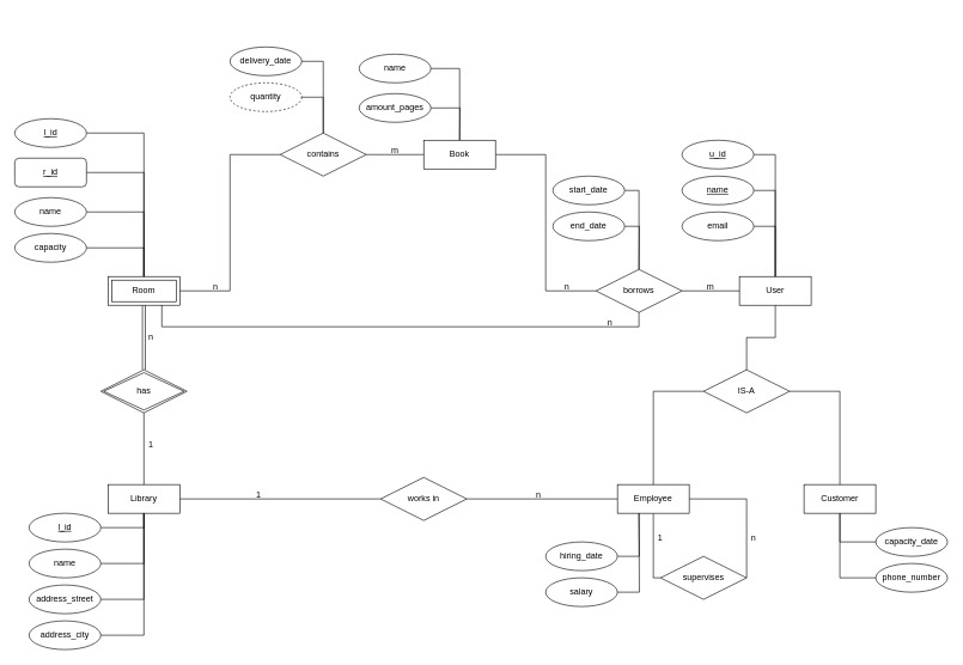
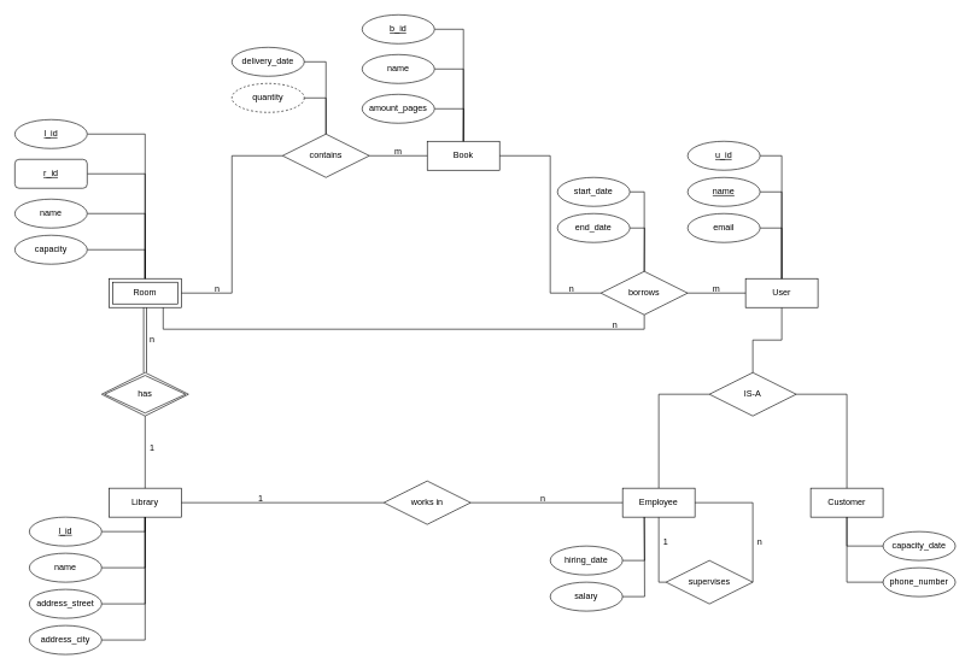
  <mxCell id="0" />
  <mxCell id="1" parent="0" />
  <mxCell id="2" style="edgeStyle=orthogonalEdgeStyle;rounded=0;orthogonalLoop=1;jettySize=auto;html=1;exitX=1;exitY=0.5;exitDx=0;exitDy=0;entryX=0;entryY=0.5;entryDx=0;entryDy=0;endArrow=none;endFill=0;" parent="1" source="3" target="15" edge="1"><mxGeometry relative="1" as="geometry" /></mxCell>
  <mxCell id="3" value="Library" style="whiteSpace=wrap;html=1;align=center;rounded=0;shadow=0;sketch=0;gradientColor=none;" parent="1" vertex="1"><mxGeometry x="150" y="675" width="100" height="40" as="geometry" /></mxCell>
  <mxCell id="4" style="edgeStyle=orthogonalEdgeStyle;rounded=0;orthogonalLoop=1;jettySize=auto;html=1;exitX=1;exitY=0.5;exitDx=0;exitDy=0;entryX=0;entryY=0.5;entryDx=0;entryDy=0;endArrow=none;endFill=0;" parent="1" source="5" target="21" edge="1"><mxGeometry relative="1" as="geometry"><mxPoint x="330" y="215" as="targetPoint" /></mxGeometry></mxCell>
  <mxCell id="5" value="Room" style="shape=ext;margin=3;double=1;whiteSpace=wrap;html=1;align=center;rounded=0;shadow=0;sketch=0;gradientColor=none;" parent="1" vertex="1"><mxGeometry x="150" y="385" width="100" height="40" as="geometry" /></mxCell>
  <mxCell id="6" style="edgeStyle=orthogonalEdgeStyle;rounded=0;orthogonalLoop=1;jettySize=auto;html=1;exitX=0.5;exitY=1;exitDx=0;exitDy=0;entryX=0.5;entryY=0;entryDx=0;entryDy=0;endArrow=none;endFill=0;" parent="1" source="7" target="14" edge="1"><mxGeometry relative="1" as="geometry" /></mxCell>
  <mxCell id="7" value="User" style="whiteSpace=wrap;html=1;align=center;rounded=0;shadow=0;sketch=0;gradientColor=none;" parent="1" vertex="1"><mxGeometry x="1030" y="385" width="100" height="40" as="geometry" /></mxCell>
  <mxCell id="8" style="edgeStyle=orthogonalEdgeStyle;rounded=0;orthogonalLoop=1;jettySize=auto;html=1;exitX=0.5;exitY=0;exitDx=0;exitDy=0;entryX=0;entryY=0.5;entryDx=0;entryDy=0;endArrow=none;endFill=0;" parent="1" source="11" target="14" edge="1"><mxGeometry relative="1" as="geometry" /></mxCell>
  <mxCell id="9" style="edgeStyle=orthogonalEdgeStyle;rounded=0;orthogonalLoop=1;jettySize=auto;html=1;exitX=0.5;exitY=1;exitDx=0;exitDy=0;entryX=0;entryY=0.5;entryDx=0;entryDy=0;endArrow=none;endFill=0;" parent="1" source="11" target="32" edge="1"><mxGeometry relative="1" as="geometry"><Array as="points"><mxPoint x="910" y="805" /></Array></mxGeometry></mxCell>
  <mxCell id="10" style="edgeStyle=orthogonalEdgeStyle;rounded=0;orthogonalLoop=1;jettySize=auto;html=1;exitX=1;exitY=0.5;exitDx=0;exitDy=0;entryX=1;entryY=0.5;entryDx=0;entryDy=0;endArrow=none;endFill=0;" parent="1" source="11" target="32" edge="1"><mxGeometry relative="1" as="geometry"><Array as="points"><mxPoint x="1040" y="695" /><mxPoint x="1040" y="805" /></Array></mxGeometry></mxCell>
  <mxCell id="11" value="Employee" style="whiteSpace=wrap;html=1;align=center;rounded=0;shadow=0;sketch=0;gradientColor=none;" parent="1" vertex="1"><mxGeometry x="860" y="675" width="100" height="40" as="geometry" /></mxCell>
  <mxCell id="12" value="Customer" style="whiteSpace=wrap;html=1;align=center;rounded=0;shadow=0;sketch=0;gradientColor=none;" parent="1" vertex="1"><mxGeometry x="1120" y="675" width="100" height="40" as="geometry" /></mxCell>
  <mxCell id="13" style="edgeStyle=orthogonalEdgeStyle;rounded=0;orthogonalLoop=1;jettySize=auto;html=1;exitX=1;exitY=0.5;exitDx=0;exitDy=0;entryX=0.5;entryY=0;entryDx=0;entryDy=0;endArrow=none;endFill=0;" parent="1" source="14" target="12" edge="1"><mxGeometry relative="1" as="geometry" /></mxCell>
  <mxCell id="14" value="IS-A" style="shape=rhombus;perimeter=rhombusPerimeter;whiteSpace=wrap;html=1;align=center;rounded=0;shadow=0;sketch=0;gradientColor=none;" parent="1" vertex="1"><mxGeometry x="980" y="515" width="120" height="60" as="geometry" /></mxCell>
  <mxCell id="15" value="works in" style="shape=rhombus;perimeter=rhombusPerimeter;whiteSpace=wrap;html=1;align=center;rounded=0;shadow=0;sketch=0;gradientColor=none;" parent="1" vertex="1"><mxGeometry x="530" y="665" width="120" height="60" as="geometry" /></mxCell>
  <mxCell id="16" value="" style="endArrow=none;html=1;rounded=0;entryX=0;entryY=0.5;entryDx=0;entryDy=0;exitX=1;exitY=0.5;exitDx=0;exitDy=0;edgeStyle=orthogonalEdgeStyle;" parent="1" source="15" target="11" edge="1"><mxGeometry relative="1" as="geometry"><mxPoint x="690" y="685" as="sourcePoint" /><mxPoint x="850" y="685" as="targetPoint" /></mxGeometry></mxCell>
  <mxCell id="17" style="edgeStyle=orthogonalEdgeStyle;rounded=0;orthogonalLoop=1;jettySize=auto;html=1;exitX=0.5;exitY=1;exitDx=0;exitDy=0;entryX=0.5;entryY=0;entryDx=0;entryDy=0;endArrow=none;endFill=0;" parent="1" source="51" target="3" edge="1"><mxGeometry relative="1" as="geometry"><mxPoint x="200" y="575" as="sourcePoint" /></mxGeometry></mxCell>
  <mxCell id="18" style="edgeStyle=orthogonalEdgeStyle;rounded=0;orthogonalLoop=1;jettySize=auto;html=1;exitX=1;exitY=0.5;exitDx=0;exitDy=0;entryX=0;entryY=0.5;entryDx=0;entryDy=0;endArrow=none;endFill=0;" parent="1" source="19" target="24" edge="1"><mxGeometry relative="1" as="geometry" /></mxCell>
  <mxCell id="19" value="Book" style="whiteSpace=wrap;html=1;align=center;rounded=0;shadow=0;labelBorderColor=none;sketch=0;gradientColor=none;" parent="1" vertex="1"><mxGeometry x="590" y="195" width="100" height="40" as="geometry" /></mxCell>
  <mxCell id="20" style="edgeStyle=orthogonalEdgeStyle;rounded=0;orthogonalLoop=1;jettySize=auto;html=1;exitX=1;exitY=0.5;exitDx=0;exitDy=0;entryX=0;entryY=0.5;entryDx=0;entryDy=0;endArrow=none;endFill=0;" parent="1" source="21" target="19" edge="1"><mxGeometry relative="1" as="geometry" /></mxCell>
  <mxCell id="21" value="contains" style="shape=rhombus;perimeter=rhombusPerimeter;whiteSpace=wrap;html=1;align=center;rounded=0;shadow=0;labelBorderColor=none;sketch=0;gradientColor=none;" parent="1" vertex="1"><mxGeometry x="390" y="185" width="120" height="60" as="geometry" /></mxCell>
  <mxCell id="22" style="edgeStyle=orthogonalEdgeStyle;rounded=0;orthogonalLoop=1;jettySize=auto;html=1;exitX=1;exitY=0.5;exitDx=0;exitDy=0;entryX=0;entryY=0.5;entryDx=0;entryDy=0;endArrow=none;endFill=0;" parent="1" source="24" target="7" edge="1"><mxGeometry relative="1" as="geometry" /></mxCell>
  <mxCell id="23" style="edgeStyle=orthogonalEdgeStyle;rounded=0;orthogonalLoop=1;jettySize=auto;html=1;exitX=0.5;exitY=1;exitDx=0;exitDy=0;entryX=0.75;entryY=1;entryDx=0;entryDy=0;endArrow=none;endFill=0;" edge="1" parent="1" source="24" target="5"><mxGeometry relative="1" as="geometry" /></mxCell>
  <mxCell id="24" value="borrows" style="shape=rhombus;perimeter=rhombusPerimeter;whiteSpace=wrap;html=1;align=center;rounded=0;shadow=0;labelBorderColor=none;sketch=0;gradientColor=none;" parent="1" vertex="1"><mxGeometry x="830" y="375" width="120" height="60" as="geometry" /></mxCell>
  <mxCell id="25" value="n" style="text;html=1;strokeColor=none;fillColor=none;align=center;verticalAlign=middle;whiteSpace=wrap;rounded=0;shadow=0;labelBorderColor=none;sketch=0;" parent="1" vertex="1"><mxGeometry x="720" y="675" width="60" height="30" as="geometry" /></mxCell>
  <mxCell id="26" value="1" style="text;html=1;strokeColor=none;fillColor=none;align=center;verticalAlign=middle;whiteSpace=wrap;rounded=0;shadow=0;labelBorderColor=none;sketch=0;" parent="1" vertex="1"><mxGeometry x="330" y="675" width="60" height="30" as="geometry" /></mxCell>
  <mxCell id="27" value="1" style="text;html=1;strokeColor=none;fillColor=none;align=center;verticalAlign=middle;whiteSpace=wrap;rounded=0;shadow=0;labelBorderColor=none;sketch=0;" parent="1" vertex="1"><mxGeometry x="180" y="605" width="60" height="30" as="geometry" /></mxCell>
  <mxCell id="28" value="n" style="text;html=1;strokeColor=none;fillColor=none;align=center;verticalAlign=middle;whiteSpace=wrap;rounded=0;shadow=0;labelBorderColor=none;sketch=0;" parent="1" vertex="1"><mxGeometry x="270" y="385" width="60" height="30" as="geometry" /></mxCell>
  <mxCell id="29" value="m" style="text;html=1;strokeColor=none;fillColor=none;align=center;verticalAlign=middle;whiteSpace=wrap;rounded=0;shadow=0;labelBorderColor=none;sketch=0;" parent="1" vertex="1"><mxGeometry x="520" y="195" width="60" height="30" as="geometry" /></mxCell>
  <mxCell id="30" value="n" style="text;html=1;strokeColor=none;fillColor=none;align=center;verticalAlign=middle;whiteSpace=wrap;rounded=0;shadow=0;labelBorderColor=none;sketch=0;" parent="1" vertex="1"><mxGeometry x="760" y="385" width="60" height="30" as="geometry" /></mxCell>
  <mxCell id="31" value="m" style="text;html=1;strokeColor=none;fillColor=none;align=center;verticalAlign=middle;whiteSpace=wrap;rounded=0;shadow=0;labelBorderColor=none;sketch=0;" parent="1" vertex="1"><mxGeometry x="960" y="385" width="60" height="30" as="geometry" /></mxCell>
  <mxCell id="32" value="supervises" style="shape=rhombus;perimeter=rhombusPerimeter;whiteSpace=wrap;html=1;align=center;rounded=0;shadow=0;labelBorderColor=none;sketch=0;gradientColor=none;" parent="1" vertex="1"><mxGeometry x="920" y="775" width="120" height="60" as="geometry" /></mxCell>
  <mxCell id="33" value="1" style="text;html=1;strokeColor=none;fillColor=none;align=center;verticalAlign=middle;whiteSpace=wrap;rounded=0;shadow=0;labelBorderColor=none;sketch=0;" parent="1" vertex="1"><mxGeometry x="890" y="735" width="60" height="30" as="geometry" /></mxCell>
  <mxCell id="34" value="n" style="text;html=1;strokeColor=none;fillColor=none;align=center;verticalAlign=middle;whiteSpace=wrap;rounded=0;shadow=0;labelBorderColor=none;sketch=0;" parent="1" vertex="1"><mxGeometry x="1020" y="735" width="60" height="30" as="geometry" /></mxCell>
  <mxCell id="35" style="edgeStyle=orthogonalEdgeStyle;rounded=0;orthogonalLoop=1;jettySize=auto;html=1;exitX=1;exitY=0.5;exitDx=0;exitDy=0;entryX=0.5;entryY=0;entryDx=0;entryDy=0;endArrow=none;endFill=0;" parent="1" source="36" target="19" edge="1"><mxGeometry relative="1" as="geometry" /></mxCell>
  <mxCell id="36" value="name" style="ellipse;whiteSpace=wrap;html=1;align=center;rounded=0;shadow=0;labelBorderColor=none;sketch=0;gradientColor=none;" parent="1" vertex="1"><mxGeometry x="500" width="100" height="40" as="geometry" y="75" /></mxCell>
+ <mxCell id="37" style="edgeStyle=orthogonalEdgeStyle;rounded=0;orthogonalLoop=1;jettySize=auto;html=1;exitX=1;exitY=0.5;exitDx=0;exitDy=0;entryX=0.5;entryY=0;entryDx=0;entryDy=0;endArrow=none;endFill=0;" parent="1" source="38" target="19" edge="1"><mxGeometry relative="1" as="geometry" /></mxCell>
+ <mxCell id="38" value="b_id" style="ellipse;whiteSpace=wrap;html=1;align=center;fontStyle=4;rounded=0;shadow=0;labelBorderColor=none;sketch=0;gradientColor=none;" parent="1" vertex="1"><mxGeometry x="500" y="20" width="100" height="40" as="geometry" /></mxCell>
  <mxCell id="39" style="edgeStyle=orthogonalEdgeStyle;rounded=0;orthogonalLoop=1;jettySize=auto;html=1;exitX=1;exitY=0.5;exitDx=0;exitDy=0;endArrow=none;endFill=0;" parent="1" source="40" edge="1"><mxGeometry relative="1" as="geometry"><mxPoint x="640" y="195" as="targetPoint" /></mxGeometry></mxCell>
  <mxCell id="40" value="amount_pages" style="ellipse;whiteSpace=wrap;html=1;align=center;rounded=0;shadow=0;labelBorderColor=none;sketch=0;gradientColor=none;" parent="1" vertex="1"><mxGeometry x="500" y="130" width="100" height="40" as="geometry" /></mxCell>
  <mxCell id="41" style="edgeStyle=orthogonalEdgeStyle;rounded=0;orthogonalLoop=1;jettySize=auto;html=1;exitX=1;exitY=0.5;exitDx=0;exitDy=0;entryX=0.5;entryY=1;entryDx=0;entryDy=0;endArrow=none;endFill=0;" parent="1" source="42" target="3" edge="1"><mxGeometry relative="1" as="geometry" /></mxCell>
  <mxCell id="42" value="l_id" style="ellipse;whiteSpace=wrap;html=1;align=center;fontStyle=4;rounded=0;shadow=0;labelBorderColor=none;sketch=0;gradientColor=none;" parent="1" vertex="1"><mxGeometry x="40" y="715" width="100" height="40" as="geometry" /></mxCell>
  <mxCell id="43" style="edgeStyle=orthogonalEdgeStyle;rounded=0;orthogonalLoop=1;jettySize=auto;html=1;exitX=1;exitY=0.5;exitDx=0;exitDy=0;entryX=0.5;entryY=1;entryDx=0;entryDy=0;endArrow=none;endFill=0;" parent="1" source="44" target="3" edge="1"><mxGeometry relative="1" as="geometry" /></mxCell>
  <mxCell id="44" value="address_street" style="ellipse;whiteSpace=wrap;html=1;align=center;rounded=0;shadow=0;labelBorderColor=none;sketch=0;gradientColor=none;" parent="1" vertex="1"><mxGeometry x="40" y="815" width="100" height="40" as="geometry" /></mxCell>
  <mxCell id="45" style="edgeStyle=orthogonalEdgeStyle;rounded=0;orthogonalLoop=1;jettySize=auto;html=1;exitX=1;exitY=0.5;exitDx=0;exitDy=0;entryX=0.5;entryY=1;entryDx=0;entryDy=0;endArrow=none;endFill=0;" parent="1" source="46" target="3" edge="1"><mxGeometry relative="1" as="geometry" /></mxCell>
  <mxCell id="46" value="address_city" style="ellipse;whiteSpace=wrap;html=1;align=center;rounded=0;shadow=0;labelBorderColor=none;sketch=0;gradientColor=none;" parent="1" vertex="1"><mxGeometry x="40" y="865" width="100" height="40" as="geometry" /></mxCell>
  <mxCell id="47" style="edgeStyle=orthogonalEdgeStyle;rounded=0;orthogonalLoop=1;jettySize=auto;html=1;exitX=1;exitY=0.5;exitDx=0;exitDy=0;entryX=0.5;entryY=0;entryDx=0;entryDy=0;endArrow=none;endFill=0;" parent="1" source="48" target="24" edge="1"><mxGeometry relative="1" as="geometry" /></mxCell>
  <mxCell id="48" value="start_date" style="ellipse;whiteSpace=wrap;html=1;align=center;rounded=0;shadow=0;labelBorderColor=none;sketch=0;gradientColor=none;" parent="1" vertex="1"><mxGeometry x="770" y="245" width="100" height="40" as="geometry" /></mxCell>
  <mxCell id="49" value="" style="shape=link;html=1;rounded=0;endArrow=none;endFill=0;exitX=0.5;exitY=1;exitDx=0;exitDy=0;entryX=0.5;entryY=0;entryDx=0;entryDy=0;" parent="1" source="5" target="51" edge="1"><mxGeometry relative="1" as="geometry"><mxPoint x="20" y="485" as="sourcePoint" /><mxPoint x="200" y="515" as="targetPoint" /></mxGeometry></mxCell>
  <mxCell id="50" value="n" style="text;html=1;strokeColor=none;fillColor=none;align=center;verticalAlign=middle;whiteSpace=wrap;rounded=0;shadow=0;labelBorderColor=none;sketch=0;" parent="1" vertex="1"><mxGeometry x="180" y="455" width="60" height="30" as="geometry" /></mxCell>
  <mxCell id="51" value="has" style="shape=rhombus;double=1;perimeter=rhombusPerimeter;whiteSpace=wrap;html=1;align=center;rounded=0;shadow=0;labelBorderColor=none;sketch=0;gradientColor=none;" parent="1" vertex="1"><mxGeometry x="140" y="515" width="120" height="60" as="geometry" /></mxCell>
  <mxCell id="52" style="edgeStyle=orthogonalEdgeStyle;rounded=0;orthogonalLoop=1;jettySize=auto;html=1;exitX=1;exitY=0.5;exitDx=0;exitDy=0;entryX=0.5;entryY=0;entryDx=0;entryDy=0;endArrow=none;endFill=0;" parent="1" source="53" target="5" edge="1"><mxGeometry relative="1" as="geometry" /></mxCell>
  <mxCell id="53" value="l_id" style="ellipse;whiteSpace=wrap;html=1;align=center;fontStyle=4;rounded=0;shadow=0;labelBorderColor=none;sketch=0;gradientColor=none;" parent="1" vertex="1"><mxGeometry x="20" y="165" width="100" height="40" as="geometry" /></mxCell>
  <mxCell id="54" style="edgeStyle=orthogonalEdgeStyle;rounded=0;orthogonalLoop=1;jettySize=auto;html=1;exitX=1;exitY=0.5;exitDx=0;exitDy=0;entryX=0.5;entryY=0;entryDx=0;entryDy=0;endArrow=none;endFill=0;" parent="1" source="55" target="5" edge="1"><mxGeometry relative="1" as="geometry" /></mxCell>
  <mxCell id="55" value="r_id" style="whiteSpace=wrap;html=1;align=center;fontStyle=4;shadow=0;labelBorderColor=none;sketch=0;gradientColor=none;rounded=1;" parent="1" vertex="1"><mxGeometry x="20" y="220" width="100" height="40" as="geometry" /></mxCell>
  <mxCell id="56" style="edgeStyle=orthogonalEdgeStyle;rounded=0;orthogonalLoop=1;jettySize=auto;html=1;exitX=1;exitY=0.5;exitDx=0;exitDy=0;entryX=0.5;entryY=0;entryDx=0;entryDy=0;endArrow=none;endFill=0;" parent="1" source="57" target="5" edge="1"><mxGeometry relative="1" as="geometry" /></mxCell>
  <mxCell id="57" value="capacity" style="ellipse;whiteSpace=wrap;html=1;align=center;rounded=0;shadow=0;labelBorderColor=none;sketch=0;gradientColor=none;" parent="1" vertex="1"><mxGeometry x="20" y="325" width="100" height="40" as="geometry" /></mxCell>
  <mxCell id="58" style="edgeStyle=orthogonalEdgeStyle;rounded=0;orthogonalLoop=1;jettySize=auto;html=1;exitX=1;exitY=0.5;exitDx=0;exitDy=0;endArrow=none;endFill=0;" parent="1" source="59" edge="1"><mxGeometry relative="1" as="geometry"><mxPoint x="890" y="375" as="targetPoint" /></mxGeometry></mxCell>
  <mxCell id="59" value="end_date" style="ellipse;whiteSpace=wrap;html=1;align=center;rounded=0;shadow=0;labelBorderColor=none;sketch=0;gradientColor=none;" parent="1" vertex="1"><mxGeometry x="770" y="295" width="100" height="40" as="geometry" /></mxCell>
  <mxCell id="60" style="edgeStyle=orthogonalEdgeStyle;rounded=0;orthogonalLoop=1;jettySize=auto;html=1;exitX=1;exitY=0.5;exitDx=0;exitDy=0;entryX=0.5;entryY=0;entryDx=0;entryDy=0;endArrow=none;endFill=0;" parent="1" source="61" target="7" edge="1"><mxGeometry relative="1" as="geometry" /></mxCell>
  <mxCell id="61" value="u_id" style="ellipse;whiteSpace=wrap;html=1;align=center;fontStyle=4;rounded=0;shadow=0;labelBorderColor=none;sketch=0;gradientColor=none;" parent="1" vertex="1"><mxGeometry x="950" y="195" width="100" height="40" as="geometry" /></mxCell>
  <mxCell id="62" style="edgeStyle=orthogonalEdgeStyle;rounded=0;orthogonalLoop=1;jettySize=auto;html=1;exitX=1;exitY=0.5;exitDx=0;exitDy=0;entryX=0.5;entryY=0;entryDx=0;entryDy=0;endArrow=none;endFill=0;" parent="1" source="63" target="7" edge="1"><mxGeometry relative="1" as="geometry" /></mxCell>
  <mxCell id="63" value="name" style="ellipse;whiteSpace=wrap;html=1;align=center;fontStyle=4;rounded=0;shadow=0;labelBorderColor=none;sketch=0;gradientColor=none;" parent="1" vertex="1"><mxGeometry x="950" y="245" width="100" height="40" as="geometry" /></mxCell>
  <mxCell id="64" style="edgeStyle=orthogonalEdgeStyle;rounded=0;orthogonalLoop=1;jettySize=auto;html=1;exitX=1;exitY=0.5;exitDx=0;exitDy=0;entryX=0.5;entryY=0;entryDx=0;entryDy=0;endArrow=none;endFill=0;" parent="1" source="65" target="7" edge="1"><mxGeometry relative="1" as="geometry" /></mxCell>
  <mxCell id="65" value="email" style="ellipse;whiteSpace=wrap;html=1;align=center;rounded=0;shadow=0;labelBorderColor=none;sketch=0;gradientColor=none;" parent="1" vertex="1"><mxGeometry x="950" y="295" width="100" height="40" as="geometry" /></mxCell>
  <mxCell id="66" style="edgeStyle=orthogonalEdgeStyle;rounded=0;orthogonalLoop=1;jettySize=auto;html=1;exitX=1;exitY=0.5;exitDx=0;exitDy=0;endArrow=none;endFill=0;" parent="1" source="67" edge="1"><mxGeometry relative="1" as="geometry"><mxPoint x="890" y="715" as="targetPoint" /></mxGeometry></mxCell>
  <mxCell id="67" value="salary" style="ellipse;whiteSpace=wrap;html=1;align=center;rounded=0;shadow=0;labelBorderColor=none;sketch=0;gradientColor=none;" parent="1" vertex="1"><mxGeometry x="760" y="805" width="100" height="40" as="geometry" /></mxCell>
  <mxCell id="68" style="edgeStyle=orthogonalEdgeStyle;rounded=0;orthogonalLoop=1;jettySize=auto;html=1;exitX=1;exitY=0.5;exitDx=0;exitDy=0;endArrow=none;endFill=0;" parent="1" source="69" edge="1"><mxGeometry relative="1" as="geometry"><mxPoint x="890" y="715" as="targetPoint" /></mxGeometry></mxCell>
  <mxCell id="69" value="hiring_date" style="ellipse;whiteSpace=wrap;html=1;align=center;rounded=0;shadow=0;labelBorderColor=none;sketch=0;gradientColor=none;" parent="1" vertex="1"><mxGeometry x="760" y="755" width="100" height="40" as="geometry" /></mxCell>
  <mxCell id="70" style="edgeStyle=orthogonalEdgeStyle;rounded=0;orthogonalLoop=1;jettySize=auto;html=1;exitX=0;exitY=0.5;exitDx=0;exitDy=0;entryX=0.5;entryY=1;entryDx=0;entryDy=0;endArrow=none;endFill=0;" parent="1" source="71" target="12" edge="1"><mxGeometry relative="1" as="geometry" /></mxCell>
  <mxCell id="71" value="capacity_date" style="ellipse;whiteSpace=wrap;html=1;align=center;rounded=0;shadow=0;labelBorderColor=none;sketch=0;gradientColor=none;" parent="1" vertex="1"><mxGeometry x="1220" y="735" width="100" height="40" as="geometry" /></mxCell>
  <mxCell id="72" style="edgeStyle=orthogonalEdgeStyle;rounded=0;orthogonalLoop=1;jettySize=auto;html=1;exitX=0;exitY=0.5;exitDx=0;exitDy=0;entryX=0.5;entryY=1;entryDx=0;entryDy=0;endArrow=none;endFill=0;" parent="1" source="73" target="12" edge="1"><mxGeometry relative="1" as="geometry" /></mxCell>
  <mxCell id="73" value="phone_number" style="ellipse;whiteSpace=wrap;html=1;align=center;rounded=0;shadow=0;labelBorderColor=none;sketch=0;gradientColor=none;" parent="1" vertex="1"><mxGeometry x="1220" y="785" width="100" height="40" as="geometry" /></mxCell>
  <mxCell id="74" value="delivery_date" style="ellipse;whiteSpace=wrap;html=1;align=center;rounded=0;shadow=0;labelBorderColor=none;sketch=0;gradientColor=none;" parent="1" vertex="1"><mxGeometry x="320" y="65" width="100" height="40" as="geometry" /></mxCell>
  <mxCell id="75" value="quantity" style="ellipse;whiteSpace=wrap;html=1;align=center;rounded=0;shadow=0;labelBorderColor=none;sketch=0;gradientColor=none;dashed=1;" parent="1" vertex="1"><mxGeometry x="320" y="115" width="100" height="40" as="geometry" /></mxCell>
  <mxCell id="76" style="edgeStyle=orthogonalEdgeStyle;rounded=0;orthogonalLoop=1;jettySize=auto;html=1;exitX=1;exitY=0.5;exitDx=0;exitDy=0;entryX=0.5;entryY=0;entryDx=0;entryDy=0;endArrow=none;endFill=0;" parent="1" source="74" target="21" edge="1"><mxGeometry relative="1" as="geometry"><mxPoint x="420" y="57.5" as="sourcePoint" /><mxPoint x="460" y="212.5" as="targetPoint" /></mxGeometry></mxCell>
  <mxCell id="77" style="edgeStyle=orthogonalEdgeStyle;rounded=0;orthogonalLoop=1;jettySize=auto;html=1;exitX=1;exitY=0.5;exitDx=0;exitDy=0;entryX=0.5;entryY=0;entryDx=0;entryDy=0;endArrow=none;endFill=0;" parent="1" source="75" target="21" edge="1"><mxGeometry relative="1" as="geometry"><mxPoint x="430" y="45" as="sourcePoint" /><mxPoint x="470" y="200" as="targetPoint" /></mxGeometry></mxCell>
  <mxCell id="78" style="rounded=0;orthogonalLoop=1;jettySize=auto;html=1;exitX=1;exitY=0.5;exitDx=0;exitDy=0;entryX=0.5;entryY=1;entryDx=0;entryDy=0;edgeStyle=orthogonalEdgeStyle;endArrow=none;endFill=0;" parent="1" source="79" target="3" edge="1"><mxGeometry relative="1" as="geometry" /></mxCell>
  <mxCell id="79" value="name" style="ellipse;whiteSpace=wrap;html=1;align=center;rounded=0;shadow=0;labelBorderColor=none;sketch=0;gradientColor=none;" parent="1" vertex="1"><mxGeometry x="40" y="765" width="100" height="40" as="geometry" /></mxCell>
  <mxCell id="80" style="edgeStyle=orthogonalEdgeStyle;rounded=0;orthogonalLoop=1;jettySize=auto;html=1;exitX=1;exitY=0.5;exitDx=0;exitDy=0;entryX=0.5;entryY=0;entryDx=0;entryDy=0;endArrow=none;endFill=0;" parent="1" source="81" target="5" edge="1"><mxGeometry relative="1" as="geometry" /></mxCell>
  <mxCell id="81" value="name" style="ellipse;whiteSpace=wrap;html=1;align=center;rounded=0;shadow=0;labelBorderColor=none;sketch=0;gradientColor=none;" parent="1" vertex="1"><mxGeometry x="20" y="275" width="100" height="40" as="geometry" /></mxCell>
  <mxCell id="82" value="n" style="text;html=1;strokeColor=none;fillColor=none;align=center;verticalAlign=middle;whiteSpace=wrap;rounded=0;shadow=0;labelBorderColor=none;sketch=0;" vertex="1" parent="1"><mxGeometry x="820" y="435" width="60" height="30" as="geometry" /></mxCell>
